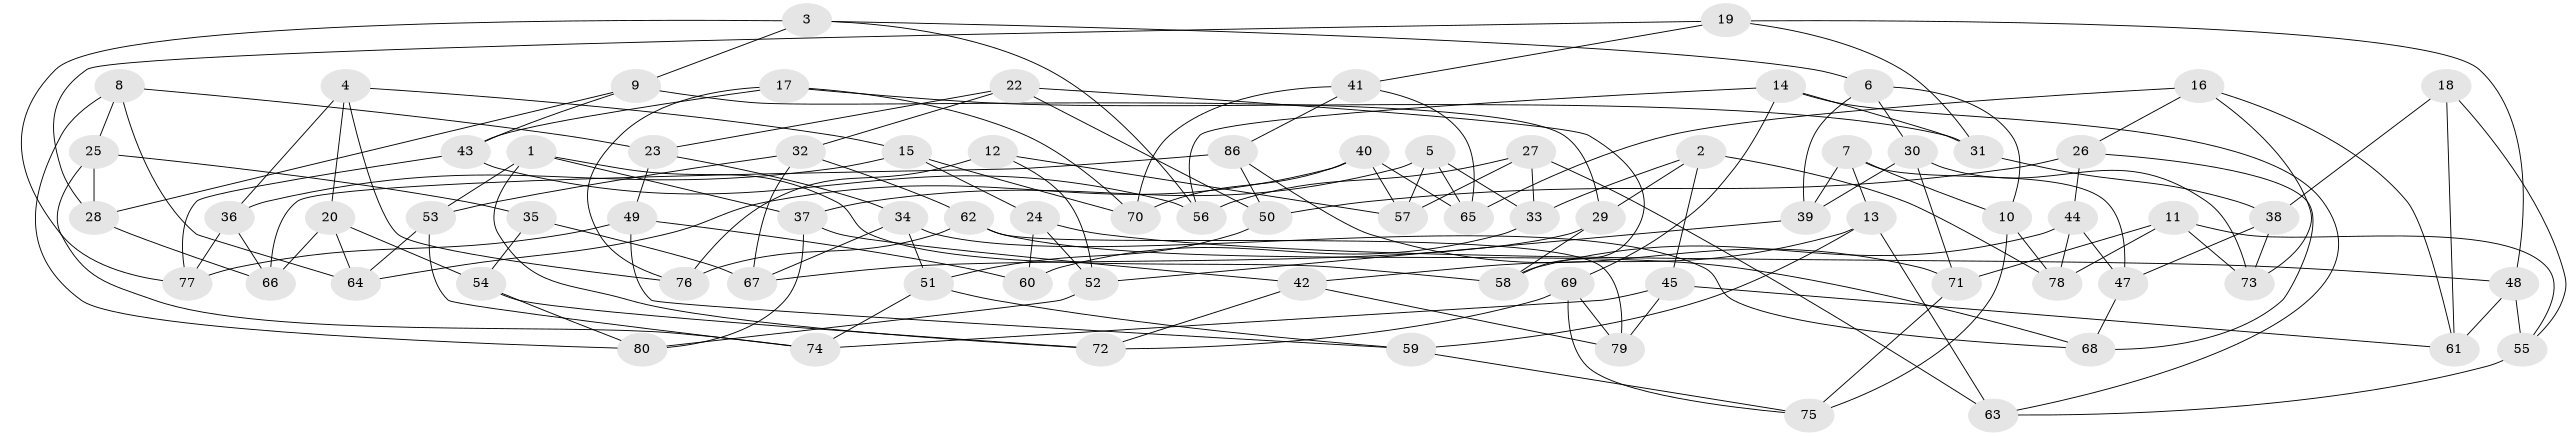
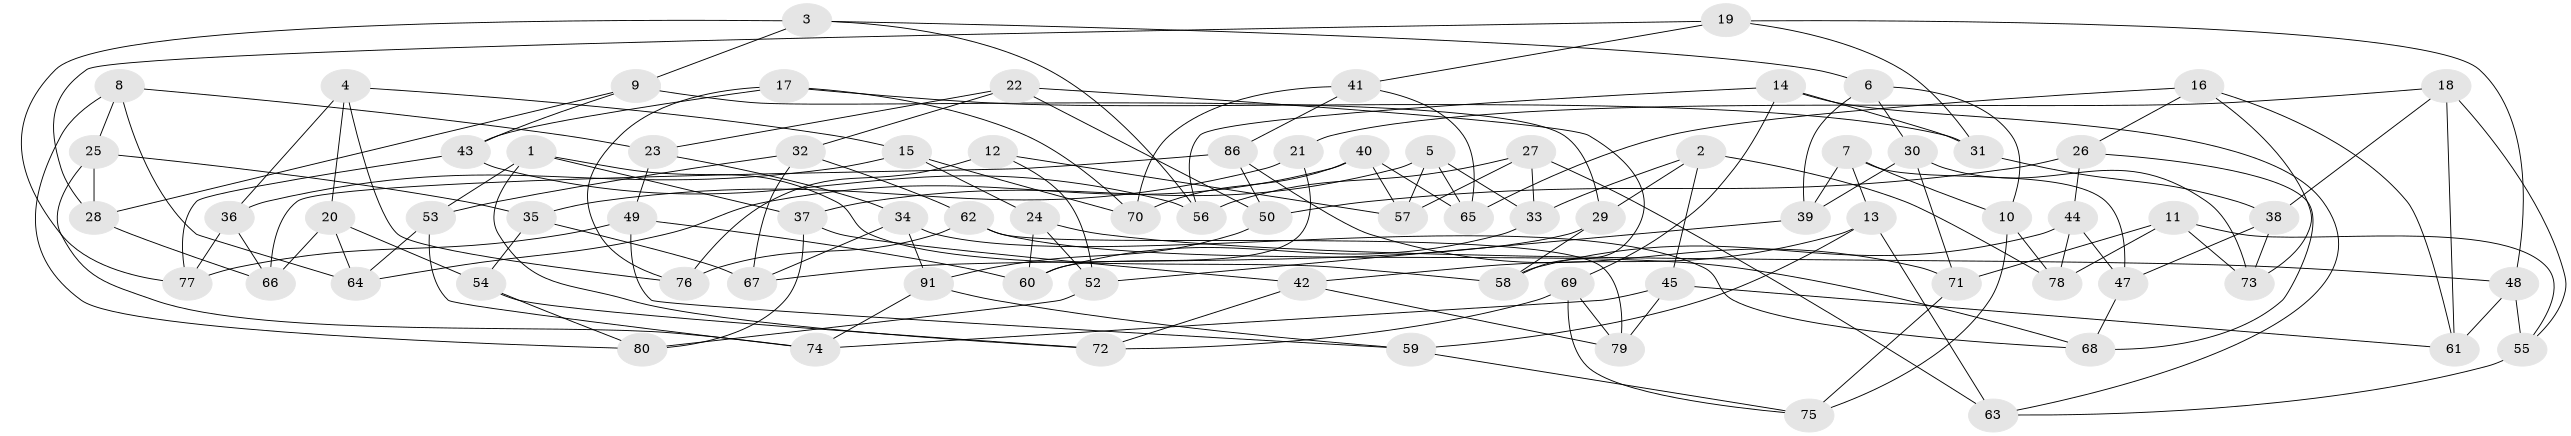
  graph {
    node [color=gray90 style=filled]
    1
    37
    53
    58
    72
    80
    42
    64
    74
    2
    29
    33
    45
    78
    67
    60
    61
    79
    3
    6
    9
    56
    77
    10
    30
    39
    28
    43
    4
    15
    20
    36
    76
    24
    70
    54
    66
    5
    57
    65
    75
    71
    73
    52
    7
    13
    47
    59
    63
    68
    8
    23
    25
    34
    49
    35
    11
    55
    12
+   21
    14
    31
    69
    38
    48
    16
    26
    50
    44
    17
    18
    19
    41
    n74 [label=86]
    22
    32
    62
-   51
+   51 [label=91]
    27
    40
    1 -- 37
    1 -- 53
    1 -- 58
    1 -- 72
    37 -- 80
    37 -- 42
    53 -- 64
    53 -- 74
    42 -- 72
    42 -- 79
    2 -- 29
    2 -- 33
    2 -- 45
    2 -- 78
    29 -- 58
    29 -- 67
    33 -- 60
    45 -- 74
    45 -- 61
    45 -- 79
    3 -- 6
    3 -- 9
    3 -- 56
    3 -- 77
    6 -- 10
    6 -- 30
    6 -- 39
    9 -- 29
    9 -- 28
    9 -- 43
    10 -- 78
    10 -- 75
    30 -- 39
    30 -- 71
    30 -- 73
    39 -- 52
    28 -- 66
    43 -- 56
    43 -- 77
    4 -- 15
    4 -- 20
    4 -- 36
    4 -- 76
    15 -- 36
    15 -- 24
    15 -- 70
    20 -- 64
    20 -- 54
    20 -- 66
    36 -- 77
    36 -- 66
    24 -- 60
    24 -- 52
    24 -- 48
    54 -- 72
    54 -- 80
    5 -- 37
    5 -- 33
    5 -- 57
    5 -- 65
    71 -- 75
    52 -- 80
    7 -- 10
    7 -- 39
    7 -- 13
    7 -- 47
    13 -- 42
    13 -- 59
    13 -- 63
    47 -- 68
    59 -- 75
    8 -- 80
    8 -- 64
    8 -- 23
    8 -- 25
    23 -- 34
    23 -- 49
    25 -- 74
    25 -- 28
    25 -- 35
    34 -- 67
    34 -- 68
    34 -- 51
    49 -- 60
    49 -- 77
    49 -- 59
    35 -- 67
    35 -- 54
    11 -- 78
    11 -- 71
    11 -- 73
    11 -- 55
    55 -- 63
    12 -- 76
    12 -- 57
    12 -- 52
+   21 -- 60
+   21 -- 35
    14 -- 56
    14 -- 63
    14 -- 31
    14 -- 69
    31 -- 38
    69 -- 72
    69 -- 79
    69 -- 75
    38 -- 73
    38 -- 47
    48 -- 61
    48 -- 55
    16 -- 61
    16 -- 65
    16 -- 73
    16 -- 26
    26 -- 68
    26 -- 50
    26 -- 44
    50 -- 51
    44 -- 58
    44 -- 78
    44 -- 47
    17 -- 43
    17 -- 76
    17 -- 70
    17 -- 31
    18 -- 61
    18 -- 55
+   18 -- 21
    18 -- 38
    19 -- 28
    19 -- 31
    19 -- 48
    19 -- 41
    41 -- 70
    41 -- 65
    41 -- n74
    n74 -- 66
    n74 -- 71
    n74 -- 50
    22 -- 58
    22 -- 23
    22 -- 50
    22 -- 32
    32 -- 53
    32 -- 67
    32 -- 62
    62 -- 79
    62 -- 76
    62 -- 68
    51 -- 74
    51 -- 59
    27 -- 33
    27 -- 56
    27 -- 57
    27 -- 63
    40 -- 64
    40 -- 70
    40 -- 57
    40 -- 65
  }
